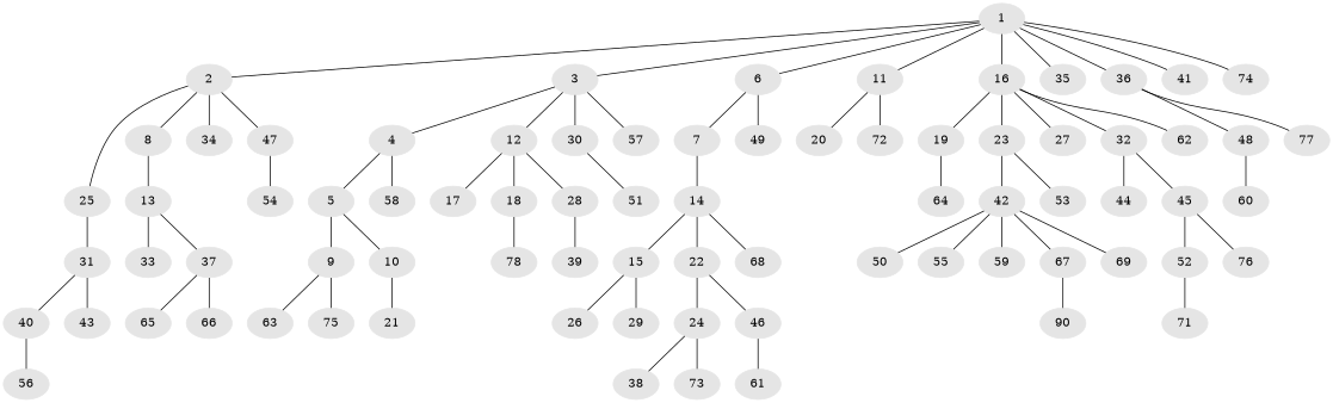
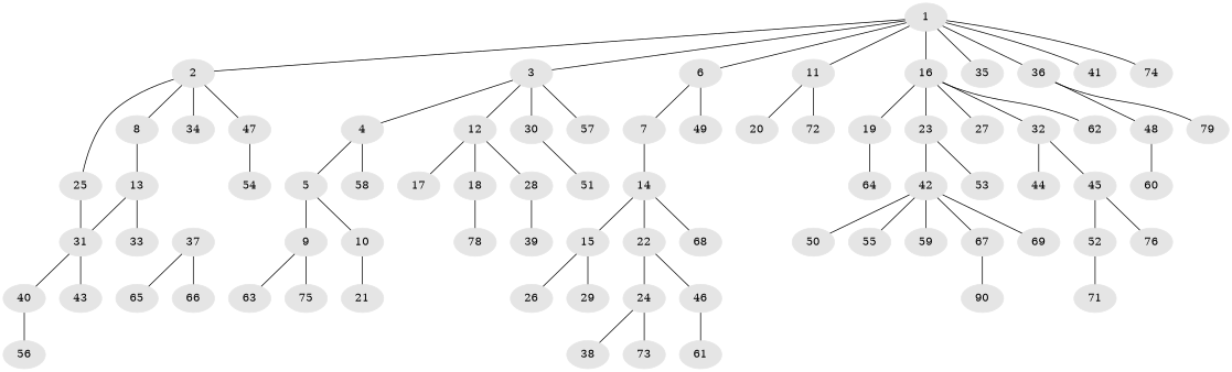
  graph {
    node [color=gray90 style=filled]
    1
    2
    3
    6
    11
    16
    35
    36
    41
    74
    8
    25
    34
    47
    4
    12
    30
    57
    7
    49
    20
    72
    19
    23
    27
    32
    62
    48
-   77
+   77 [label=79]
    13
    31
    54
    5
    58
    17
    18
    28
    51
    9
    10
    63
    75
    21
    14
    15
    22
    68
    33
    37
    78
    39
    65
    66
    26
    29
    24
    46
    64
    42
    53
    44
    45
    38
    73
    61
    50
    55
    59
    67
    69
    40
    43
    56
    52
    76
    60
    n77 [label=90]
    71
    1 -- 2
    1 -- 3
    1 -- 6
    1 -- 11
    1 -- 16
    1 -- 35
    1 -- 36
    1 -- 41
    1 -- 74
    2 -- 8
    2 -- 25
    2 -- 34
    2 -- 47
    3 -- 4
    3 -- 12
    3 -- 30
    3 -- 57
    6 -- 7
    6 -- 49
    11 -- 20
    11 -- 72
    16 -- 19
    16 -- 23
    16 -- 27
    16 -- 32
    16 -- 62
    36 -- 48
    36 -- 77
    8 -- 13
    25 -- 31
    47 -- 54
    4 -- 5
    4 -- 58
    12 -- 17
    12 -- 18
    12 -- 28
    30 -- 51
    7 -- 14
    19 -- 64
    23 -- 42
    23 -- 53
    32 -- 44
    32 -- 45
    48 -- 60
    13 -- 33
-   13 -- 37
+   13 -- 31
    31 -- 40
    31 -- 43
    5 -- 9
    5 -- 10
    18 -- 78
    28 -- 39
    9 -- 63
    9 -- 75
    10 -- 21
    14 -- 15
    14 -- 22
    14 -- 68
    15 -- 26
    15 -- 29
    22 -- 24
    22 -- 46
    37 -- 65
    37 -- 66
    24 -- 38
    24 -- 73
    46 -- 61
    42 -- 50
    42 -- 55
    42 -- 59
    42 -- 67
    42 -- 69
    45 -- 52
    45 -- 76
    67 -- n77
    40 -- 56
    52 -- 71
  }
